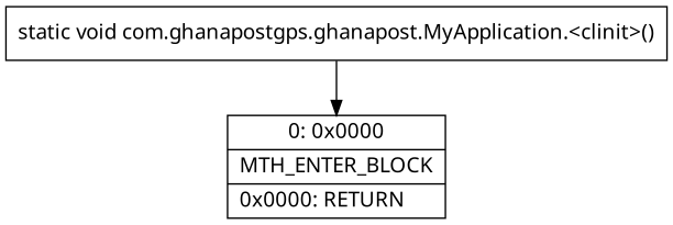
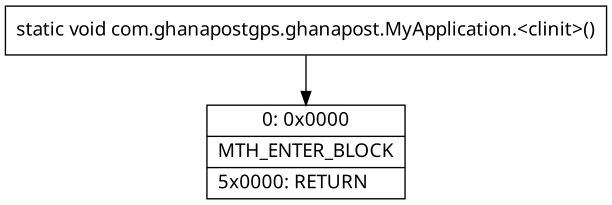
  digraph {
    fontname="Noto Sans"
    node [shape=record fontname="Noto Sans"]
-   n1 [label="{0\:\ 0x0000|MTH_ENTER_BLOCK\l|0x0000: RETURN   \l}"]
+   n1 [label="{0\:\ 0x0000|MTH_ENTER_BLOCK\l|5x0000: RETURN   \l}"]
    n2 [label="{static void com.ghanapostgps.ghanapost.MyApplication.\<clinit\>() }"]
    n2 -> n1 [fontname="Noto Sans"]
  }
